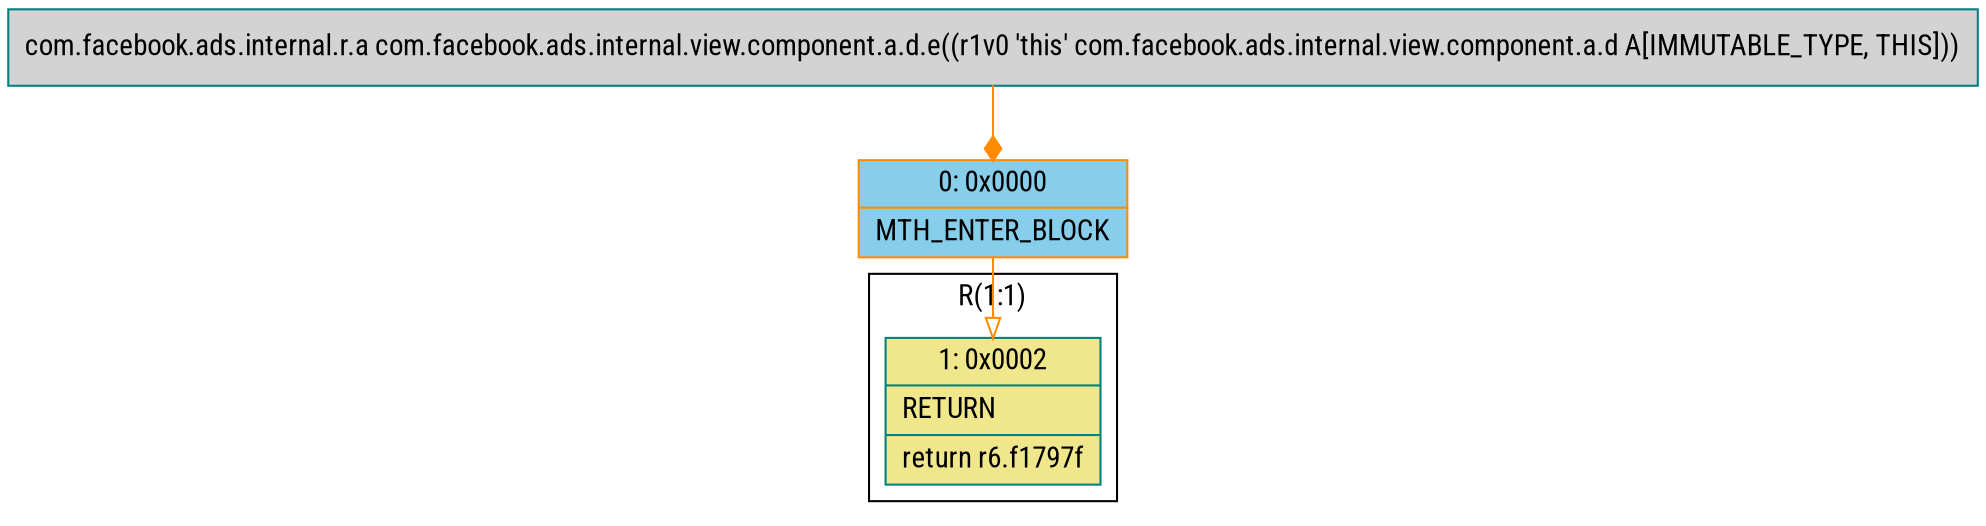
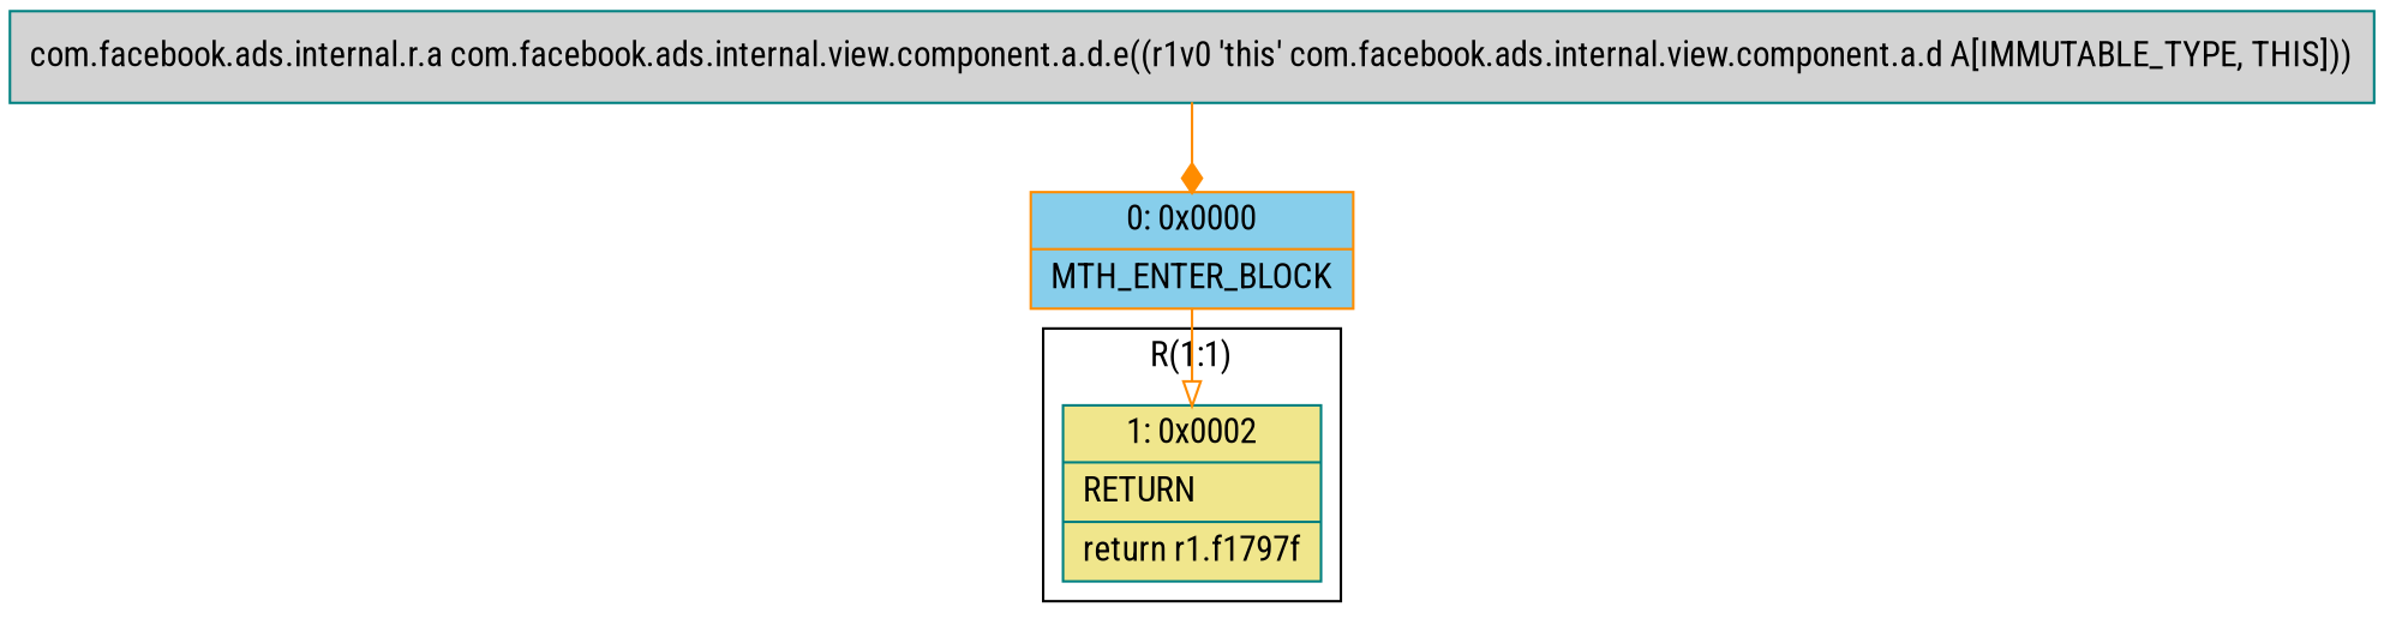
  digraph {
    fontname="Roboto Condensed"
    node [color=teal shape=record style=filled fontname="Roboto Condensed"]
    edge [color=darkorange fontname="Roboto Condensed"]
-   n1 [label="{1\:\ 0x0002|RETURN\l|return r6.f1797f\l}" fillcolor=khaki]
+   n1 [label="{1\:\ 0x0002|RETURN\l|return r1.f1797f\l}" fillcolor=khaki]
    n2 [color=darkorange label="{0\:\ 0x0000|MTH_ENTER_BLOCK\l}" fillcolor=skyblue]
    n3 [label="{com.facebook.ads.internal.r.a com.facebook.ads.internal.view.component.a.d.e((r1v0 'this' com.facebook.ads.internal.view.component.a.d A[IMMUTABLE_TYPE, THIS])) }" fillcolor=lightgrey]
    subgraph cluster_1 {
      label="R(1:1)"
      n1
    }
    n2 -> n1 [arrowhead=onormal]
    n3 -> n2 [arrowhead=diamond]
  }
